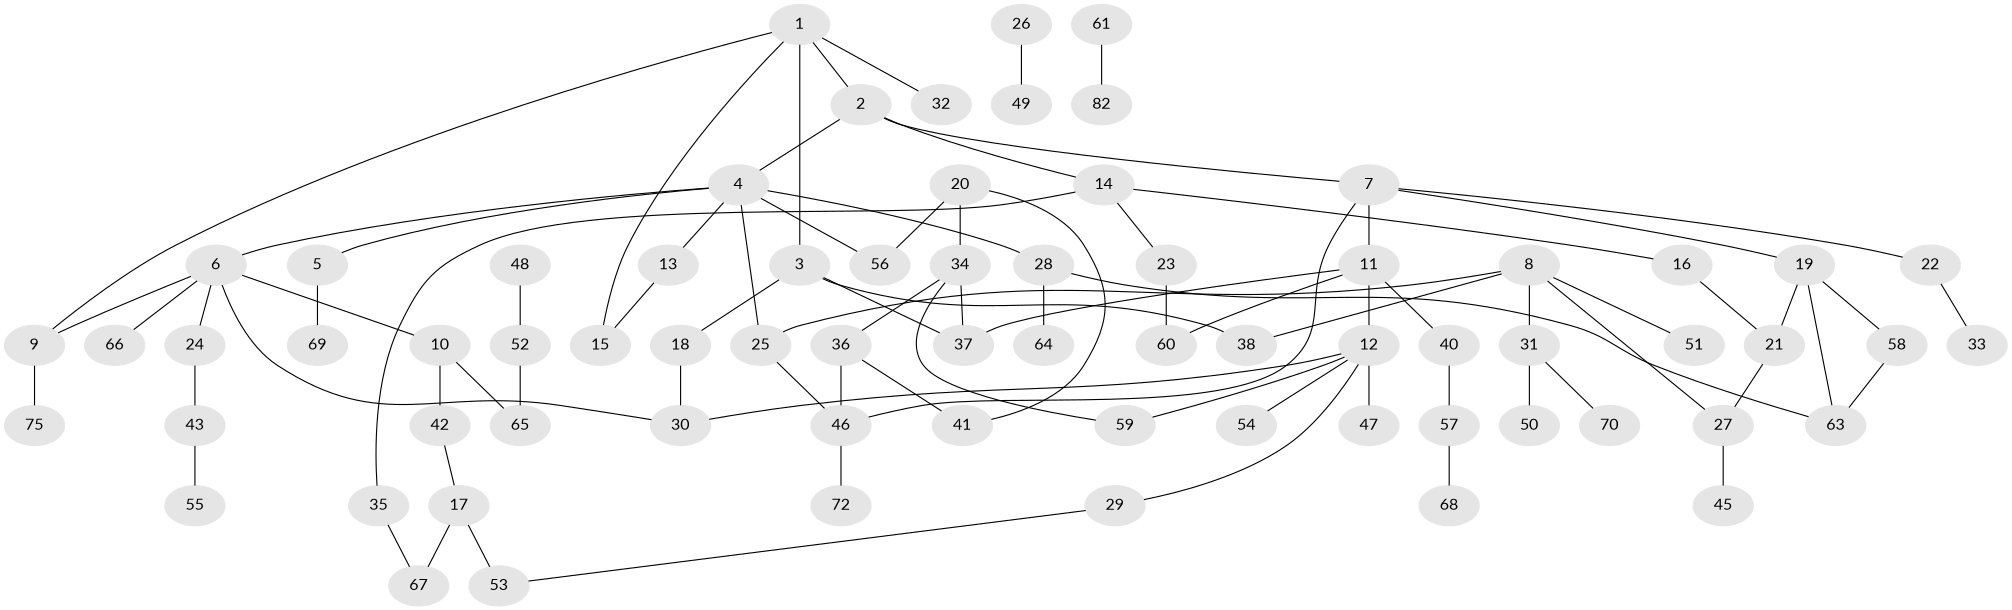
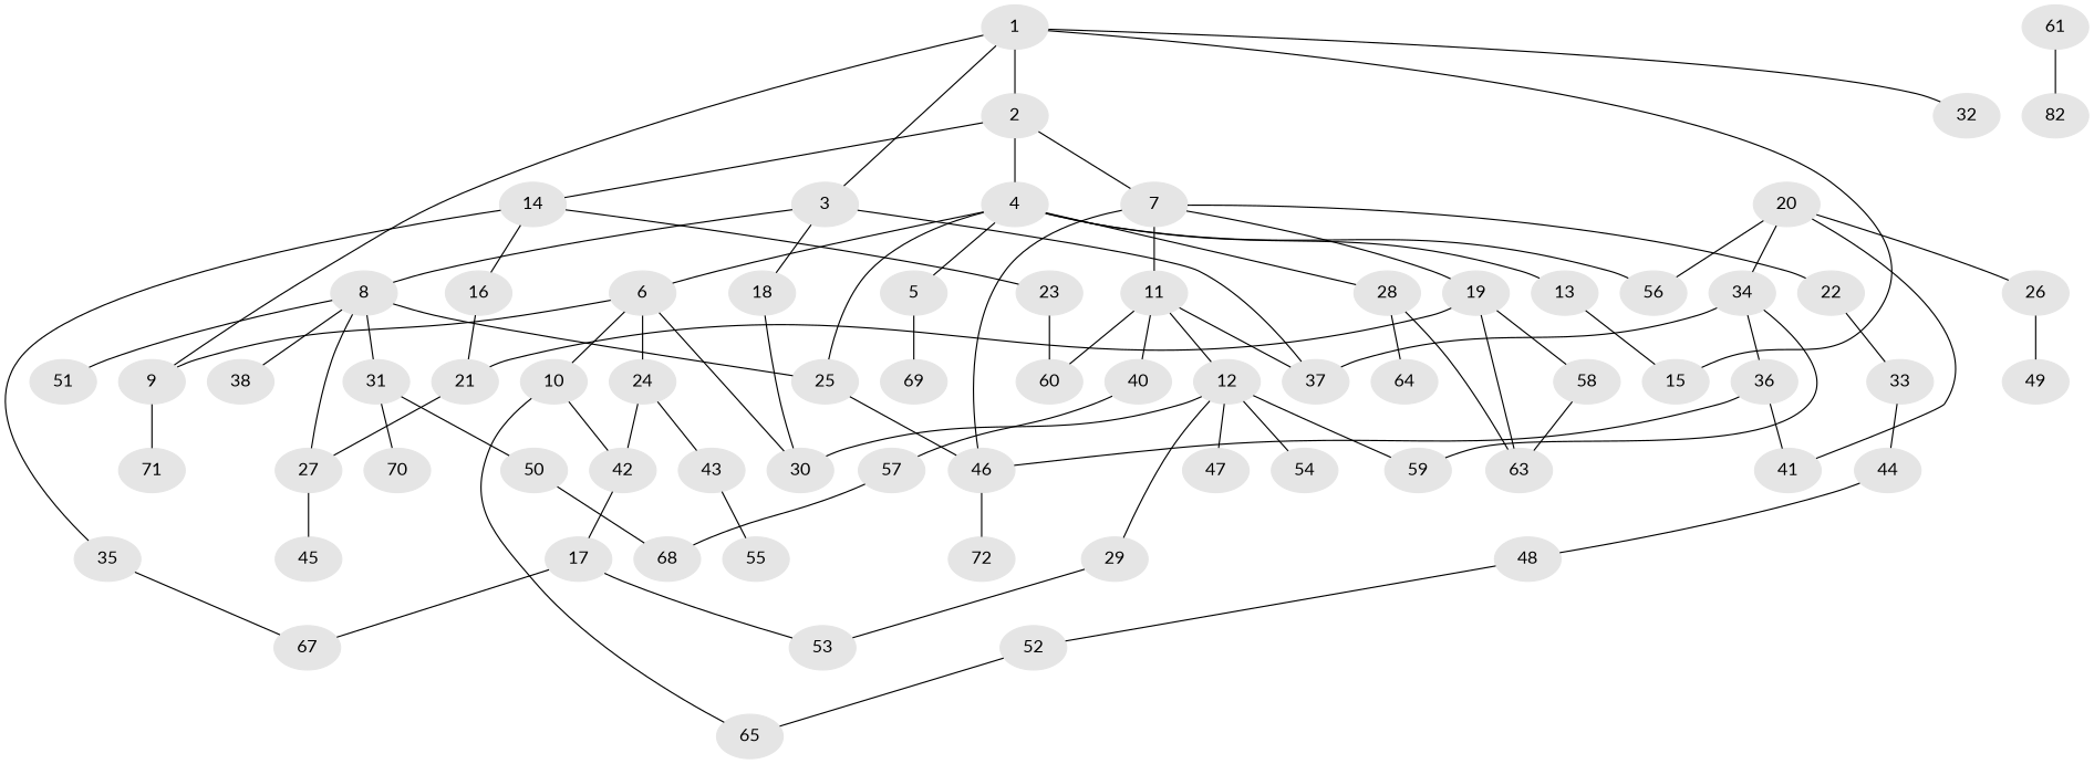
  graph {
    fontname=Lato
    node [color=gray90 fontname=Lato style=filled]
    edge [fontname=Lato]
    1
    2
    3
    9
    15
    32
    4
    7
    14
    8
    18
    37
-   71 [label=75]
+   71
    5
    6
    13
    25
    28
    56
    11
    19
    22
    46
    16
    23
    35
    27
    31
    38
    51
    30
    20
    26
    34
    41
    69
    10
    24
-   66
    63
    64
    n42 [label=82]
    61
    42
    65
    43
    12
    40
    60
    21
    58
    33
    72
    45
    50
    70
    17
    53
    67
    29
    47
    54
    59
    57
    49
    36
+   44
    55
    68
    48
    52
    1 -- 2
    1 -- 3
    1 -- 9
    1 -- 15
    1 -- 32
    2 -- 4
    2 -- 7
    2 -- 14
-   3 -- 38
+   3 -- 8
    3 -- 18
    3 -- 37
    9 -- 71
    4 -- 5
    4 -- 6
    4 -- 13
    4 -- 25
    4 -- 28
    4 -- 56
    7 -- 11
    7 -- 19
    7 -- 22
    7 -- 46
    14 -- 16
    14 -- 23
    14 -- 35
    8 -- 25
    8 -- 27
    8 -- 31
    8 -- 38
    8 -- 51
    18 -- 30
    5 -- 69
    6 -- 9
    6 -- 30
    6 -- 10
    6 -- 24
-   6 -- 66
    13 -- 15
    25 -- 46
    28 -- 63
    28 -- 64
    11 -- 37
    11 -- 12
    11 -- 40
    11 -- 60
    19 -- 63
    19 -- 21
    19 -- 58
    22 -- 33
    46 -- 72
    16 -- 21
    23 -- 60
    35 -- 67
    27 -- 45
    31 -- 50
    31 -- 70
    20 -- 56
+   20 -- 26
    20 -- 34
    20 -- 41
    26 -- 49
    34 -- 37
    34 -- 59
    34 -- 36
    10 -- 42
    10 -- 65
+   24 -- 42
    24 -- 43
    61 -- n42
    42 -- 17
    43 -- 55
    12 -- 30
    12 -- 29
    12 -- 47
    12 -- 54
    12 -- 59
    40 -- 57
    21 -- 27
    58 -- 63
+   33 -- 44
+   50 -- 68
    17 -- 53
    17 -- 67
    29 -- 53
    57 -- 68
    36 -- 46
    36 -- 41
+   44 -- 48
    48 -- 52
    52 -- 65
  }
